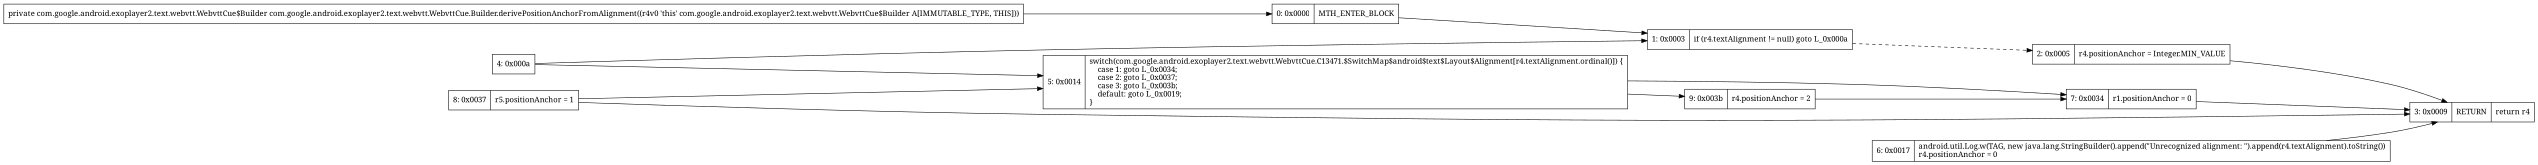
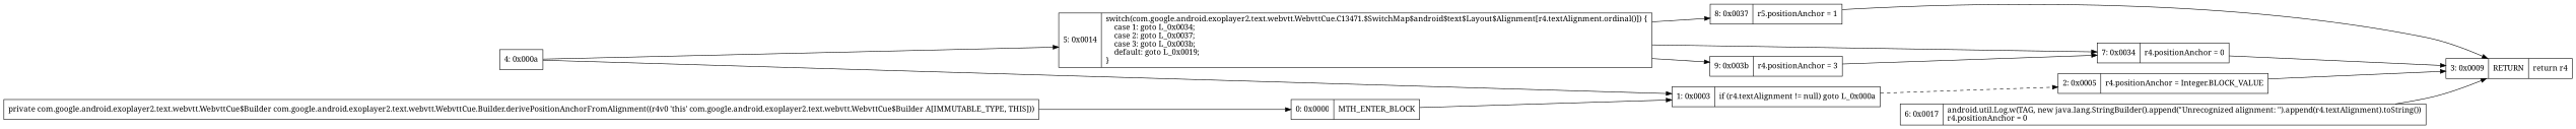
  digraph {
    fontname="Noto Serif"
    rankdir=LR
    node [fontname="Noto Serif" shape=record]
    edge [fontname="Noto Serif"]
    n1 [label="{0\:\ 0x0000|MTH_ENTER_BLOCK\l}"]
    n2 [label="{1\:\ 0x0003|if (r4.textAlignment != null) goto L_0x000a\l}"]
-   n3 [label="{2\:\ 0x0005|r4.positionAnchor = Integer.MIN_VALUE\l}"]
+   n3 [label="{2\:\ 0x0005|r4.positionAnchor = Integer.BLOCK_VALUE\l}"]
    n4 [label="{3\:\ 0x0009|RETURN\l|return r4\l}"]
    n5 [label="{4\:\ 0x000a}"]
    n6 [label="{5\:\ 0x0014|switch(com.google.android.exoplayer2.text.webvtt.WebvttCue.C13471.$SwitchMap$android$text$Layout$Alignment[r4.textAlignment.ordinal()]) \{\l    case 1: goto L_0x0034;\l    case 2: goto L_0x0037;\l    case 3: goto L_0x003b;\l    default: goto L_0x0019;\l\}\l}"]
-   n7 [label="{7\:\ 0x0034|r1.positionAnchor = 0\l}"]
+   n7 [label="{7\:\ 0x0034|r4.positionAnchor = 0\l}"]
    n8 [label="{8\:\ 0x0037|r5.positionAnchor = 1\l}"]
-   n9 [label="{9\:\ 0x003b|r4.positionAnchor = 2\l}"]
+   n9 [label="{9\:\ 0x003b|r4.positionAnchor = 3\l}"]
    n10 [label="{6\:\ 0x0017|android.util.Log.w(TAG, new java.lang.StringBuilder().append(\"Unrecognized alignment: \").append(r4.textAlignment).toString())\lr4.positionAnchor = 0\l}"]
    n11 [label="{private com.google.android.exoplayer2.text.webvtt.WebvttCue$Builder com.google.android.exoplayer2.text.webvtt.WebvttCue.Builder.derivePositionAnchorFromAlignment((r4v0 'this' com.google.android.exoplayer2.text.webvtt.WebvttCue$Builder A[IMMUTABLE_TYPE, THIS])) }"]
    n1 -> n2
    n2 -> n3 [style=dashed]
    n3 -> n4
    n5 -> n2
    n5 -> n6
    n6 -> n7
-   n8 -> n6
+   n6 -> n8
    n6 -> n9
    n7 -> n4
    n8 -> n4
    n9 -> n7
    n10 -> n4
    n11 -> n1
  }
